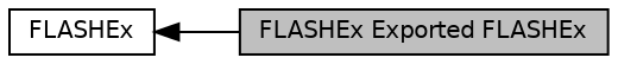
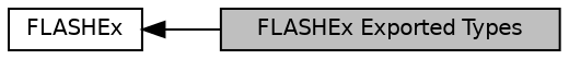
  digraph {
    rankdir=LR
    node [color=black fontname=Helvetica fontsize=10 shape=box style=filled]
-   n1 [fillcolor=grey75 fontcolor=black height=0.2 label="FLASHEx Exported FLASHEx" width=0.4]
+   n1 [fillcolor=grey75 fontcolor=black height=0.2 label="FLASHEx Exported Types" width=0.4]
    n2 [fillcolor=white height=0.2 label=FLASHEx width=0.4]
    n2 -> n1 [dir=back fontname=Helvetica fontsize=10 labelfontname=Helvetica labelfontsize=10 shape=plaintext style=solid]
  }
